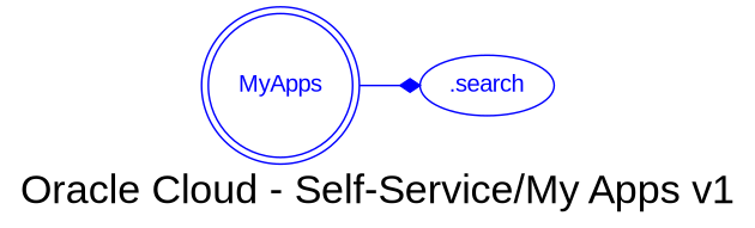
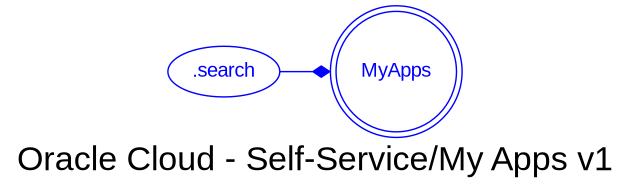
  digraph {
    fontsize=24
    label="Oracle Cloud - Self-Service/My Apps v1"
    splines=true
    rankdir=LR
    fontname="Liberation Sans"
    node [color=blue fontcolor=blue fontname="Liberation Sans"]
    MyApps [shape=doublecircle]
    ".search" [shape=ellipse]
-   MyApps -> ".search" [arrowhead=diamond arrowtail=none color=blue fontcolor=blue fontname="Liberation Sans"]
+   ".search" -> MyApps [arrowhead=diamond arrowtail=none color=blue fontcolor=blue fontname="Liberation Sans"]
  }
